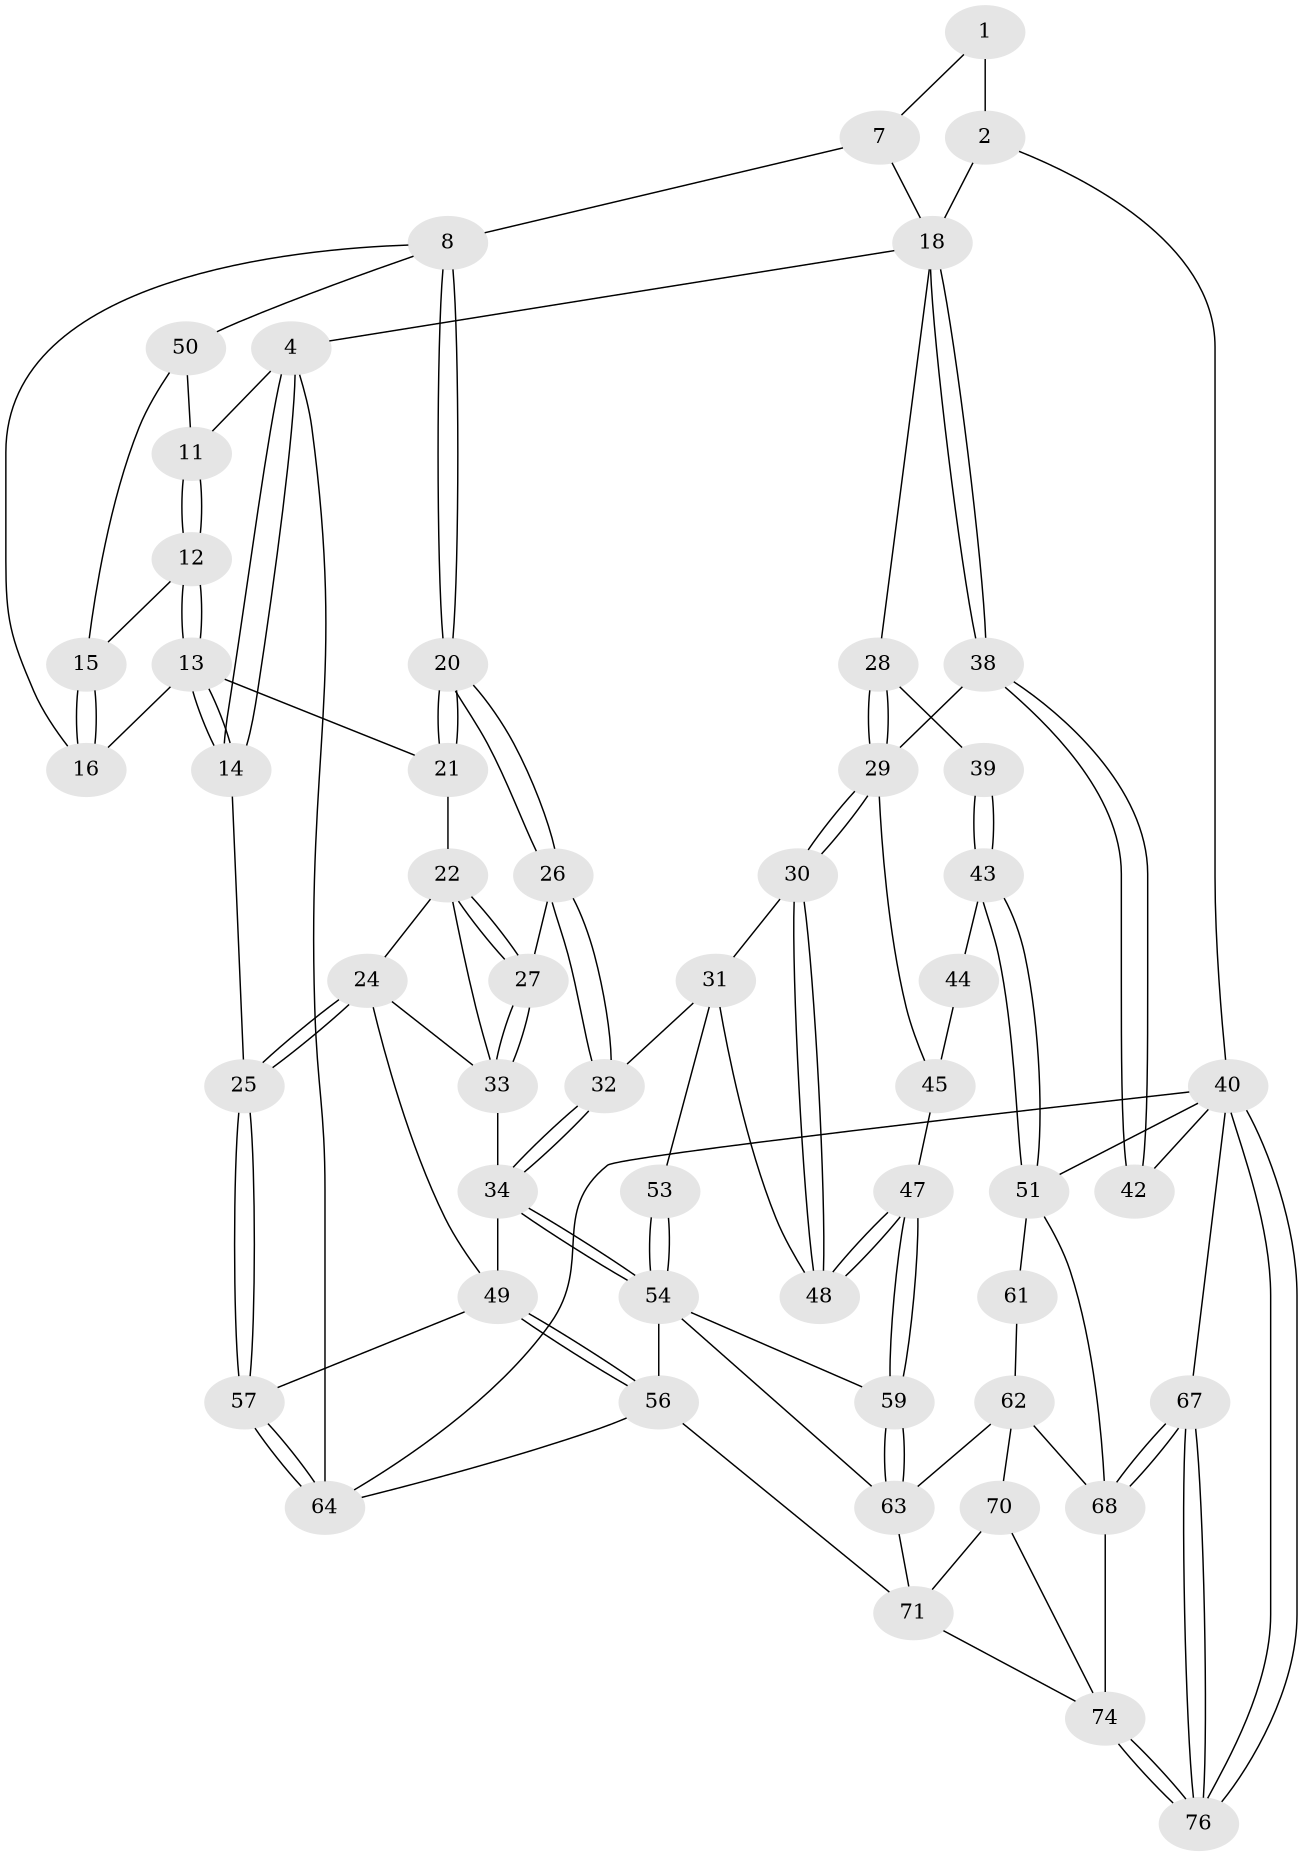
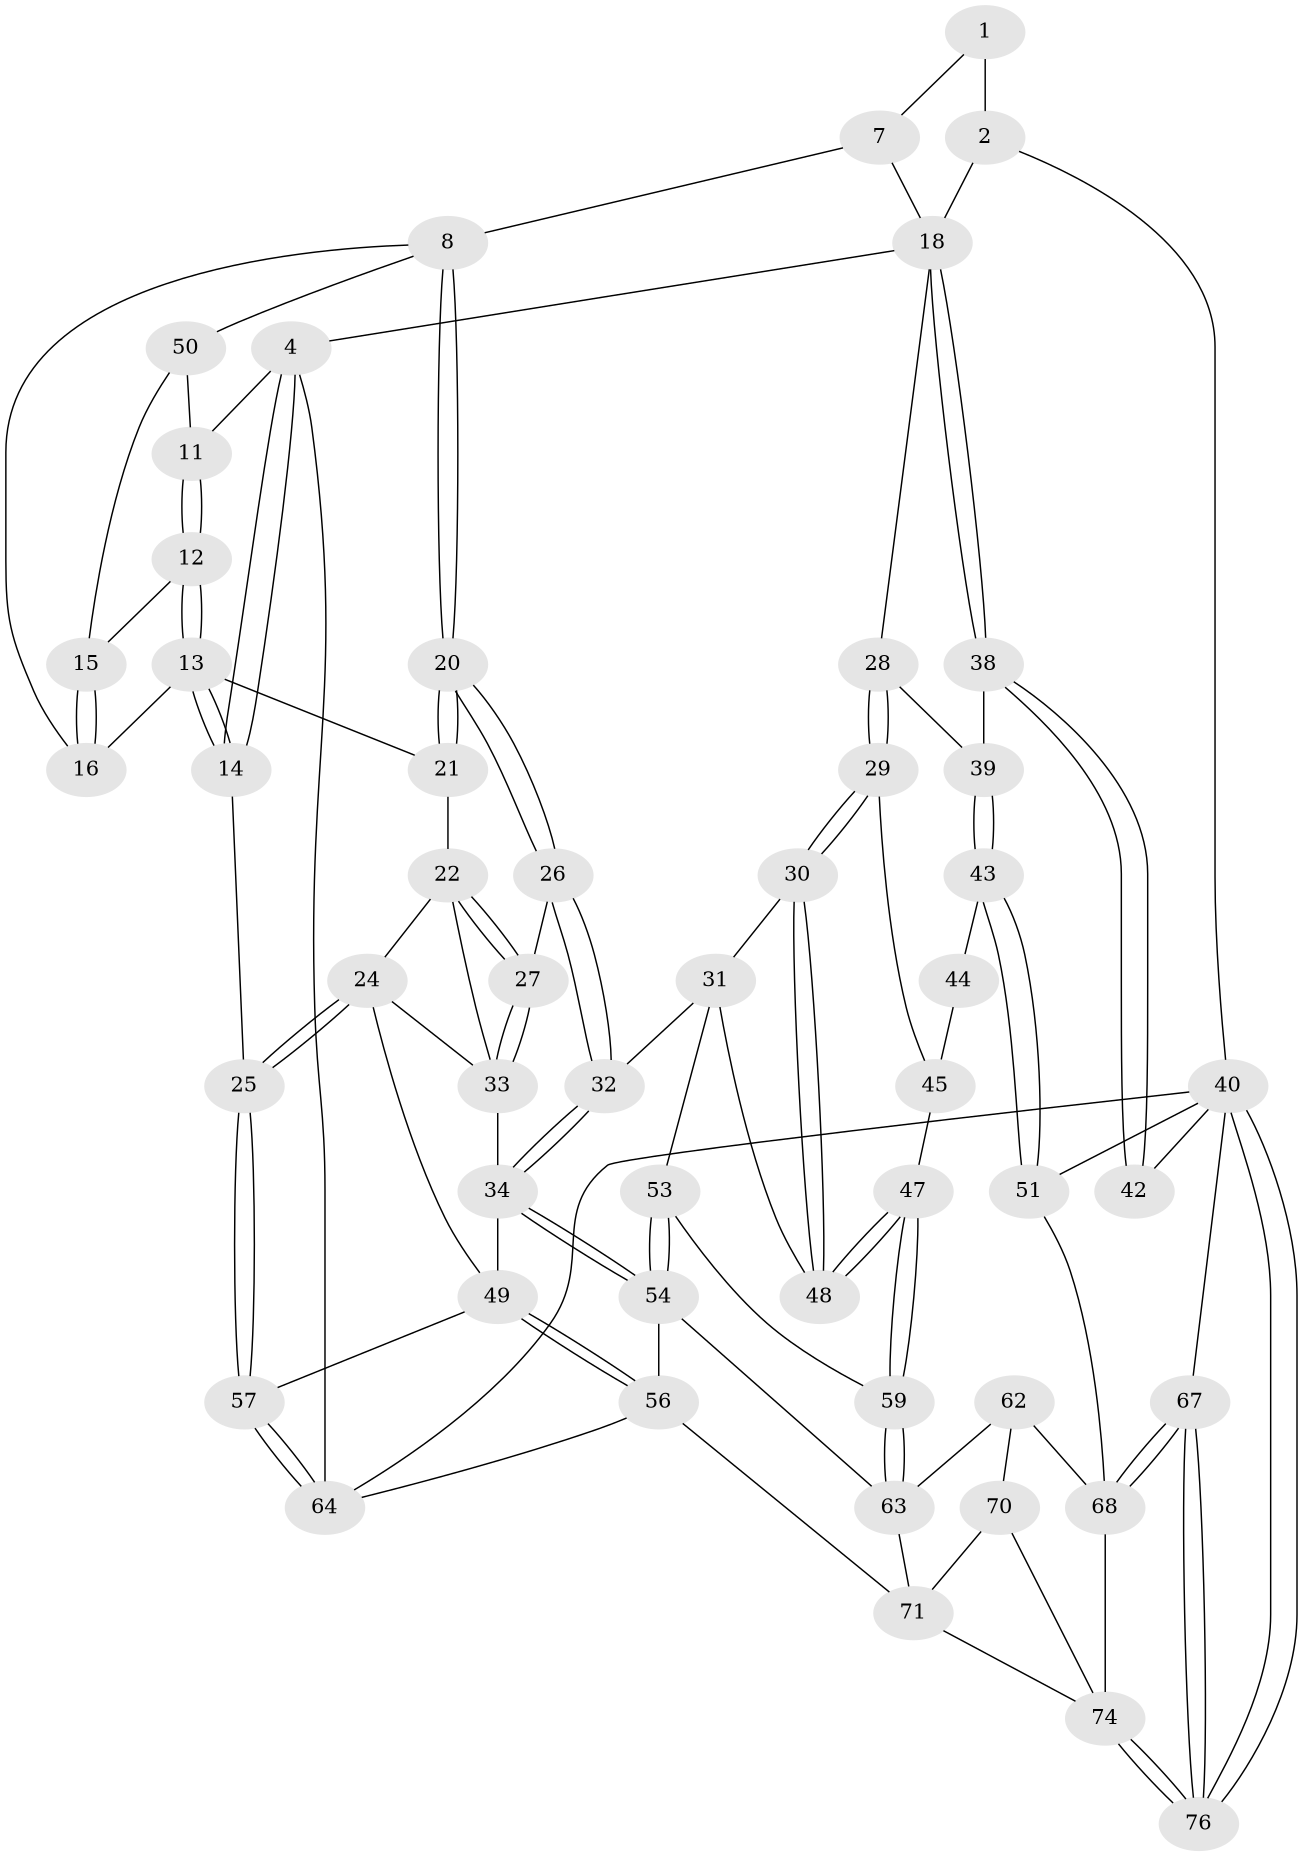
  graph {
    node [color=gray90 style=filled]
    1 [super="+6"]
    2 [super="+3"]
    7
    18 [super="+19"]
    40 [super="+41"]
    8 [super="+9"]
    4 [super="+5"]
    11
    14
    64
    28
    38
    42
    67
    76
    51 [super="+60"]
    12
    25
    n19 [label=50]
    16
    20
    15
    21
    26
    13 [super="+17"]
    22 [super="+23"]
    57
    29
    39
    27
    32
    24 [super="+37"]
    33 [super="+36"]
    49 [super="+50"]
    34 [super="+35"]
    56 [super="+65"]
    30
    45 [super="+46"]
    43
    31 [super="+52"]
    48
    47
    53
    54 [super="+55"]
    59
    63 [super="+66"]
    44 [super="+58"]
    68 [super="+72"]
-   61
    62 [super="+69"]
    71 [super="+73"]
    74 [super="+75"]
    70
    1 -- 2 [weight=2]
    1 -- 7
    2 -- 18
    2 -- 40
    7 -- 18
    7 -- 8
    18 -- 4
    18 -- 28
    18 -- 38
    18 -- 38
    40 -- 64
    40 -- 42
    40 -- 67
    40 -- 76
    40 -- 76
    40 -- 51
    8 -- n19
    8 -- 16
    8 -- 20
    8 -- 20
    4 -- 11
    4 -- 14
    4 -- 14
    4 -- 64
    11 -- 12
    11 -- 12
    14 -- 25
    28 -- 29
    28 -- 29
    28 -- 39
    38 -- 42
    38 -- 42
-   38 -- 29
+   38 -- 39
    67 -- 76
    67 -- 76
    67 -- 68
    67 -- 68
    51 -- 68
-   51 -- 61
    12 -- 15
    12 -- 13
    12 -- 13
    25 -- 57
    25 -- 57
    n19 -- 11
    n19 -- 15
    20 -- 21
    20 -- 21
    20 -- 26
    20 -- 26
    15 -- 16
    15 -- 16
    21 -- 22
    26 -- 27
    26 -- 32
    26 -- 32
    13 -- 14
    13 -- 14
    13 -- 16
    13 -- 21
    22 -- 27
    22 -- 27
    22 -- 24
    22 -- 33
    57 -- 64
    57 -- 64
    29 -- 30
    29 -- 30
    29 -- 45
    39 -- 43
    39 -- 43
    27 -- 33
    27 -- 33
    32 -- 34
    32 -- 34
    24 -- 25
    24 -- 25
    24 -- 33
    24 -- 49
    33 -- 34
    49 -- 57
    49 -- 56
    49 -- 56
    34 -- 49
    34 -- 54
    34 -- 54
    56 -- 64
    56 -- 71
    30 -- 31
    30 -- 48
    30 -- 48
    45 -- 47
    43 -- 51
    43 -- 51
    43 -- 44
    31 -- 32
    31 -- 48
    31 -- 53
    47 -- 48
    47 -- 48
    47 -- 59
    47 -- 59
    53 -- 54
    53 -- 54
-   54 -- 59
+   53 -- 59
    54 -- 56
    54 -- 63
    59 -- 63
    59 -- 63
    63 -- 71
    44 -- 45 [weight=2]
    68 -- 74
-   61 -- 62
    62 -- 63
    62 -- 68
    62 -- 70
    71 -- 74
    74 -- 76
    74 -- 76
    70 -- 71
    70 -- 74
  }
